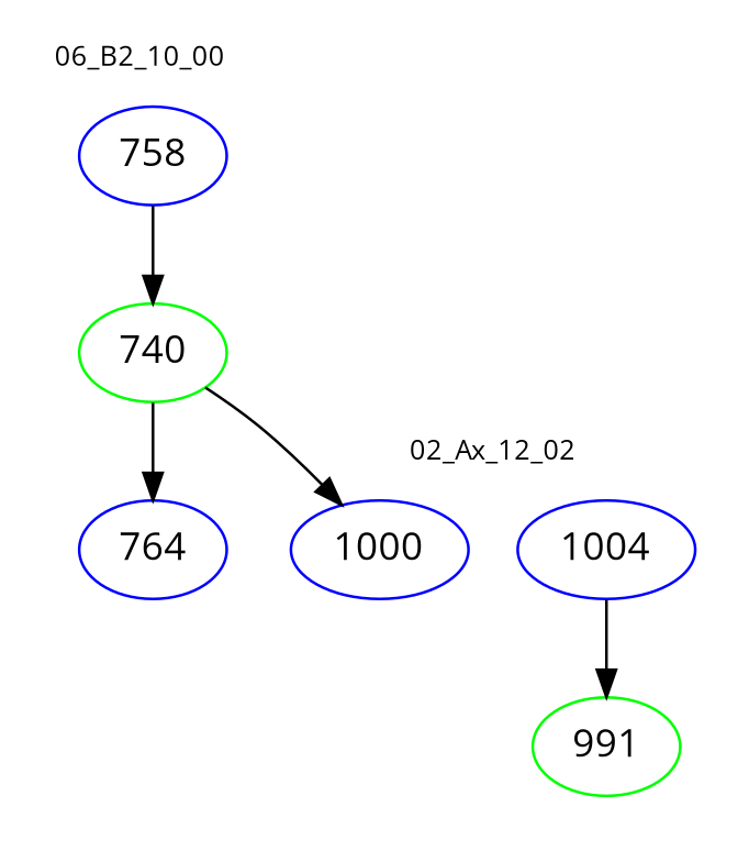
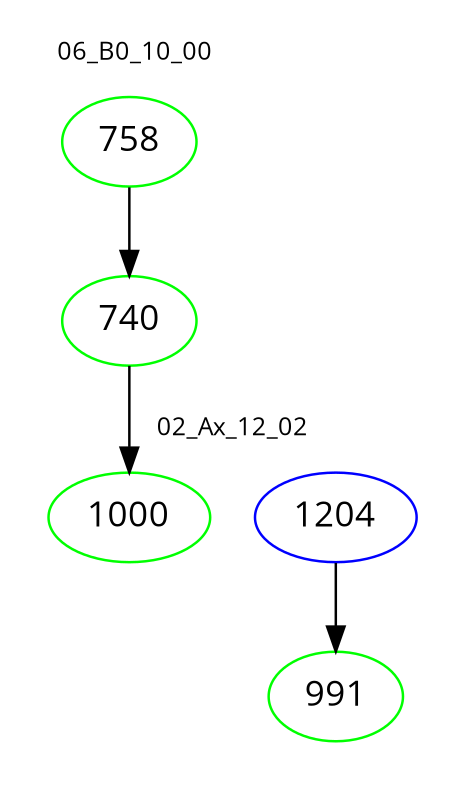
  digraph {
    fontname="Open Sans"
    node [color=blue fontname="Open Sans"]
    edge [color=black fontname="Open Sans"]
-   n1 [label=1004]
+   n1 [label=1204]
    n2 [color=green label=991]
-   n3 [label=1000]
-   n4 [label=758]
+   n3 [color=green label=1000]
+   n4 [color=green label=758]
    n5 [color=green label=740]
-   n6 [label=764]
    subgraph cluster_1 {
      color=white
      fontsize=10
      label="02_Ax_12_02"
      n1
      n2
      n3
    }
    subgraph cluster_2 {
      color=white
      fontsize=10
-     label="06_B2_10_00"
+     label="06_B0_10_00"
      n4
      n5
-     n6
    }
    n1 -> n2
    n4 -> n5
    n5 -> n3
-   n5 -> n6
  }
